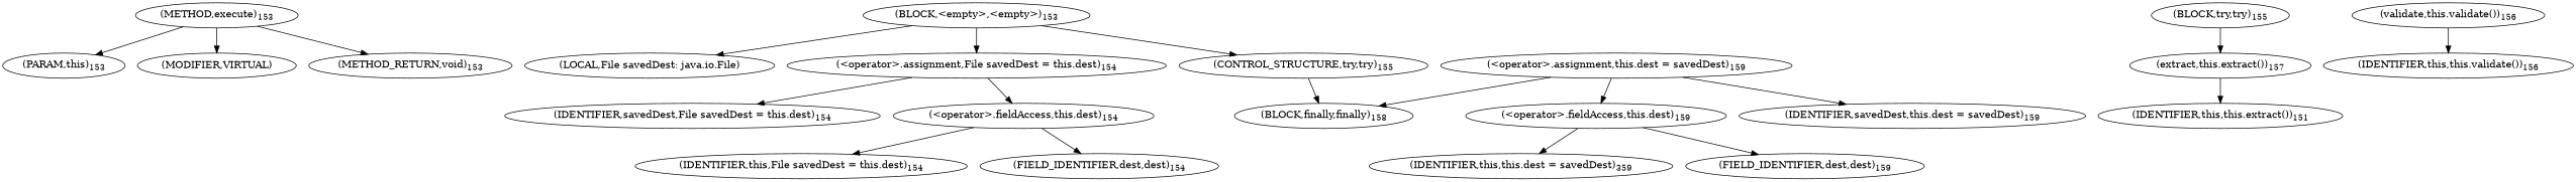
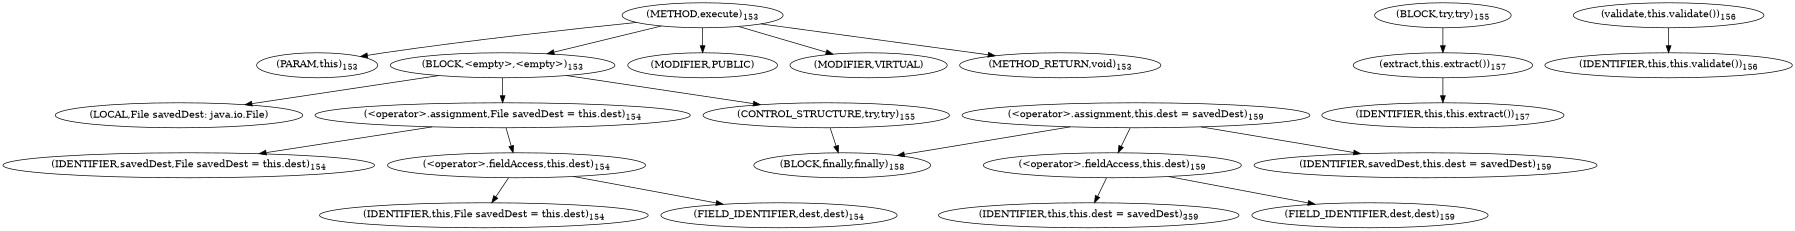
  digraph {
    n1 [label=<(METHOD,execute)<SUB>153</SUB>>]
    n2 [label=<(PARAM,this)<SUB>153</SUB>>]
    n3 [label=<(BLOCK,&lt;empty&gt;,&lt;empty&gt;)<SUB>153</SUB>>]
+   n4 [label=<(MODIFIER,PUBLIC)>]
    n5 [label=<(MODIFIER,VIRTUAL)>]
    n6 [label=<(METHOD_RETURN,void)<SUB>153</SUB>>]
    n7 [label=<(LOCAL,File savedDest: java.io.File)>]
    n8 [label=<(&lt;operator&gt;.assignment,File savedDest = this.dest)<SUB>154</SUB>>]
    n9 [label=<(CONTROL_STRUCTURE,try,try)<SUB>155</SUB>>]
    n10 [label=<(IDENTIFIER,savedDest,File savedDest = this.dest)<SUB>154</SUB>>]
    n11 [label=<(&lt;operator&gt;.fieldAccess,this.dest)<SUB>154</SUB>>]
    n12 [label=<(BLOCK,finally,finally)<SUB>158</SUB>>]
    n13 [label=<(IDENTIFIER,this,File savedDest = this.dest)<SUB>154</SUB>>]
    n14 [label=<(FIELD_IDENTIFIER,dest,dest)<SUB>154</SUB>>]
    n15 [label=<(BLOCK,try,try)<SUB>155</SUB>>]
    n16 [label=<(extract,this.extract())<SUB>157</SUB>>]
    n17 [label=<(validate,this.validate())<SUB>156</SUB>>]
    n18 [label=<(IDENTIFIER,this,this.validate())<SUB>156</SUB>>]
-   n19 [label=<(IDENTIFIER,this,this.extract())<SUB>151</SUB>>]
+   n19 [label=<(IDENTIFIER,this,this.extract())<SUB>157</SUB>>]
    n20 [label=<(&lt;operator&gt;.assignment,this.dest = savedDest)<SUB>159</SUB>>]
    n21 [label=<(&lt;operator&gt;.fieldAccess,this.dest)<SUB>159</SUB>>]
    n22 [label=<(IDENTIFIER,savedDest,this.dest = savedDest)<SUB>159</SUB>>]
    n23 [label=<(IDENTIFIER,this,this.dest = savedDest)<SUB>359</SUB>>]
    n24 [label=<(FIELD_IDENTIFIER,dest,dest)<SUB>159</SUB>>]
    n1 -> n2
+   n1 -> n3
+   n1 -> n4
    n1 -> n5
    n1 -> n6
    n3 -> n7
    n3 -> n8
    n3 -> n9
    n8 -> n10
    n8 -> n11
    n9 -> n12
    n11 -> n13
    n11 -> n14
    n15 -> n16
    n16 -> n19
    n17 -> n18
    n20 -> n12
    n20 -> n21
    n20 -> n22
    n21 -> n23
    n21 -> n24
  }
